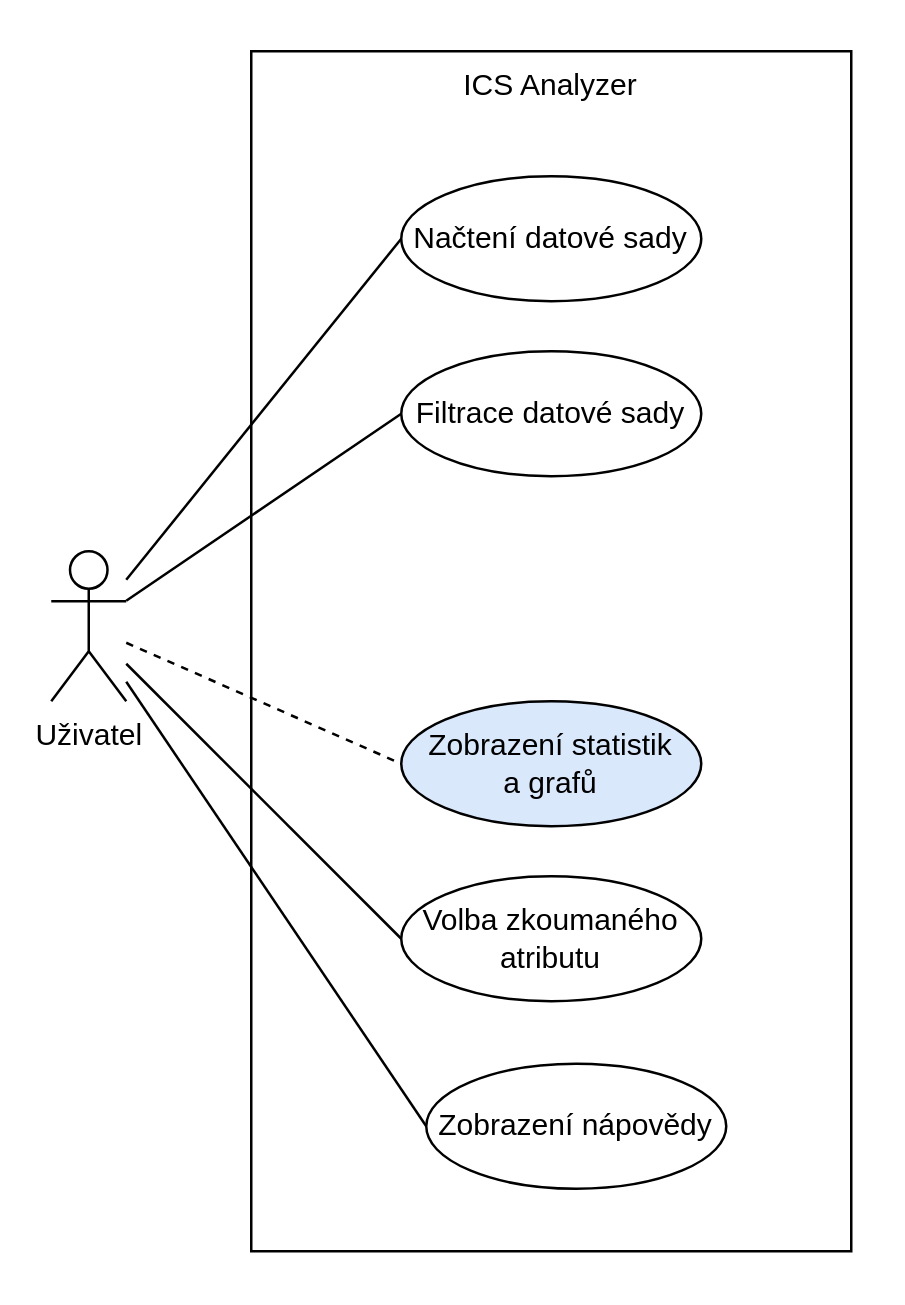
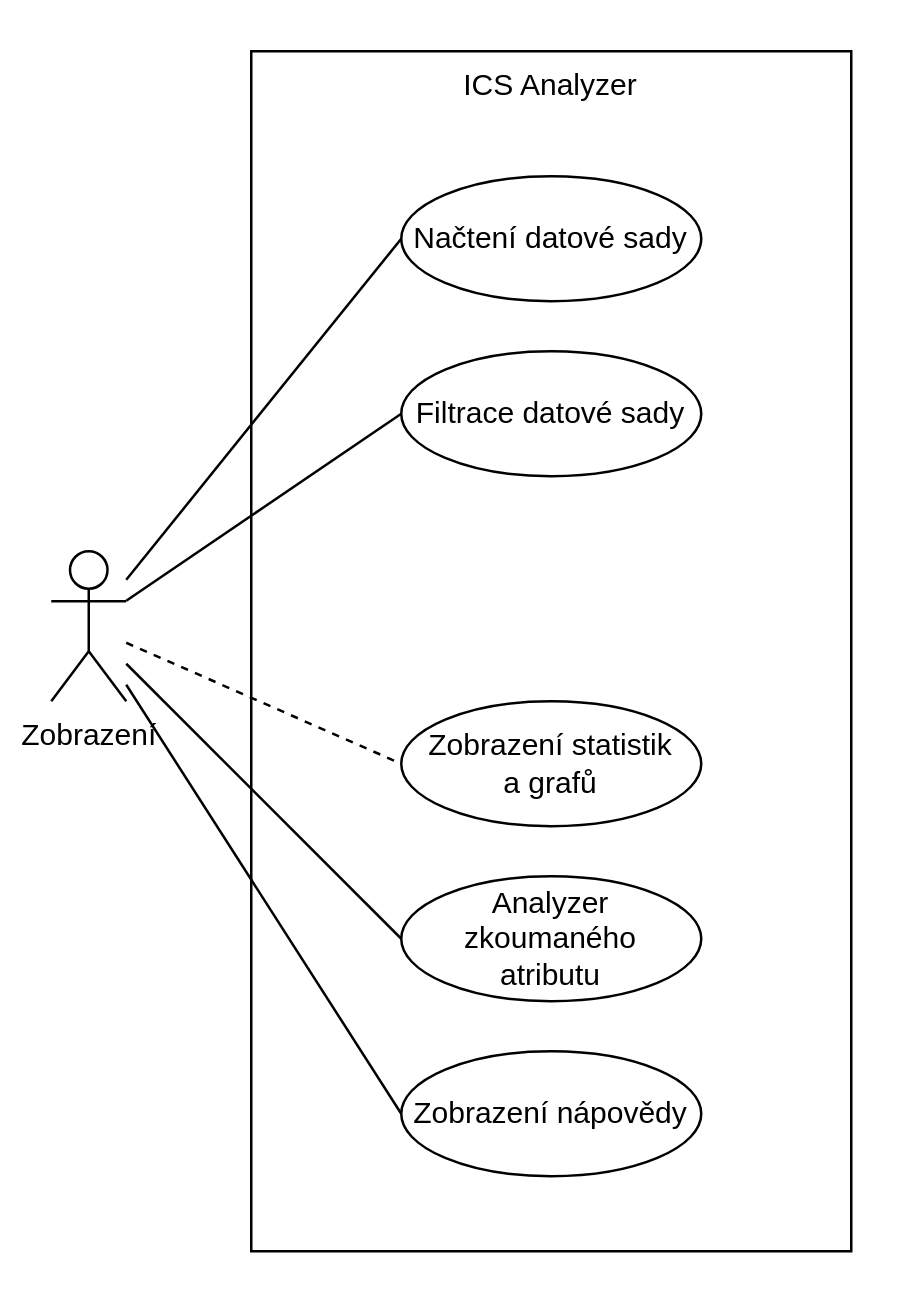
  <mxCell id="0" />
  <mxCell id="1" parent="0" />
  <mxCell id="2" value="&lt;div&gt;ICS Analyzer&lt;/div&gt;" style="rounded=0;whiteSpace=wrap;html=1;verticalAlign=top;fillColor=none;" vertex="1" parent="1"><mxGeometry x="100" y="20" width="240" height="480" as="geometry" /></mxCell>
  <mxCell id="3" style="rounded=0;orthogonalLoop=1;jettySize=auto;html=1;entryX=0;entryY=0.5;entryDx=0;entryDy=0;endArrow=none;endFill=0;" edge="1" parent="1" source="8" target="11"><mxGeometry relative="1" as="geometry" /></mxCell>
  <mxCell id="4" style="edgeStyle=none;rounded=0;orthogonalLoop=1;jettySize=auto;html=1;entryX=0;entryY=0.5;entryDx=0;entryDy=0;endArrow=none;endFill=0;" edge="1" parent="1" source="8" target="10"><mxGeometry relative="1" as="geometry" /></mxCell>
  <mxCell id="5" style="edgeStyle=none;rounded=0;orthogonalLoop=1;jettySize=auto;html=1;entryX=0;entryY=0.5;entryDx=0;entryDy=0;endArrow=none;endFill=0;" edge="1" parent="1" source="8" target="9"><mxGeometry relative="1" as="geometry" /></mxCell>
  <mxCell id="6" style="edgeStyle=none;rounded=0;orthogonalLoop=1;jettySize=auto;html=1;entryX=0;entryY=0.5;entryDx=0;entryDy=0;endArrow=none;endFill=0;dashed=1;" edge="1" parent="1" source="8" target="12"><mxGeometry relative="1" as="geometry" /></mxCell>
  <mxCell id="7" style="edgeStyle=none;rounded=0;orthogonalLoop=1;jettySize=auto;html=1;entryX=0;entryY=0.5;entryDx=0;entryDy=0;endArrow=none;endFill=0;" edge="1" parent="1" source="8" target="13"><mxGeometry relative="1" as="geometry" /></mxCell>
- <mxCell id="8" value="&lt;div&gt;Uživatel&lt;/div&gt;" style="shape=umlActor;verticalLabelPosition=bottom;verticalAlign=top;html=1;outlineConnect=0;" vertex="1" parent="1"><mxGeometry x="20" y="220" width="30" height="60" as="geometry" /></mxCell>
+ <mxCell id="8" value="&lt;div&gt;Zobrazení&lt;/div&gt;" style="shape=umlActor;verticalLabelPosition=bottom;verticalAlign=top;html=1;outlineConnect=0;" vertex="1" parent="1"><mxGeometry x="20" y="220" width="30" height="60" as="geometry" /></mxCell>
  <mxCell id="9" value="Načtení datové sady" style="ellipse;whiteSpace=wrap;html=1;" vertex="1" parent="1"><mxGeometry x="160" y="70" width="120" height="50" as="geometry" /></mxCell>
  <mxCell id="10" value="Filtrace datové sady" style="ellipse;whiteSpace=wrap;html=1;" vertex="1" parent="1"><mxGeometry x="160" y="140" width="120" height="50" as="geometry" /></mxCell>
- <mxCell id="11" value="&lt;div&gt;Zobrazení nápovědy&lt;/div&gt;" style="ellipse;whiteSpace=wrap;html=1;" vertex="1" parent="1"><mxGeometry x="170" y="425" width="120" height="50" as="geometry" /></mxCell>
- <mxCell id="12" value="&lt;div&gt;Zobrazení statistik&lt;/div&gt;&lt;div&gt;a grafů&lt;br&gt;&lt;/div&gt;" style="ellipse;whiteSpace=wrap;html=1;fillColor=#dae8fc;" vertex="1" parent="1"><mxGeometry x="160" y="280" width="120" height="50" as="geometry" /></mxCell>
- <mxCell id="13" value="&lt;div&gt;Volba zkoumaného&lt;/div&gt;&lt;div&gt;atributu&lt;br&gt;&lt;/div&gt;" style="ellipse;whiteSpace=wrap;html=1;" vertex="1" parent="1"><mxGeometry x="160" y="350" width="120" height="50" as="geometry" /></mxCell>
+ <mxCell id="11" value="&lt;div&gt;Zobrazení nápovědy&lt;/div&gt;" style="ellipse;whiteSpace=wrap;html=1;" vertex="1" parent="1"><mxGeometry x="160" y="420" width="120" height="50" as="geometry" /></mxCell>
+ <mxCell id="12" value="&lt;div&gt;Zobrazení statistik&lt;/div&gt;&lt;div&gt;a grafů&lt;br&gt;&lt;/div&gt;" style="ellipse;whiteSpace=wrap;html=1;" vertex="1" parent="1"><mxGeometry x="160" y="280" width="120" height="50" as="geometry" /></mxCell>
+ <mxCell id="13" value="&lt;div&gt;Analyzer zkoumaného&lt;/div&gt;&lt;div&gt;atributu&lt;br&gt;&lt;/div&gt;" style="ellipse;whiteSpace=wrap;html=1;" vertex="1" parent="1"><mxGeometry x="160" y="350" width="120" height="50" as="geometry" /></mxCell>
